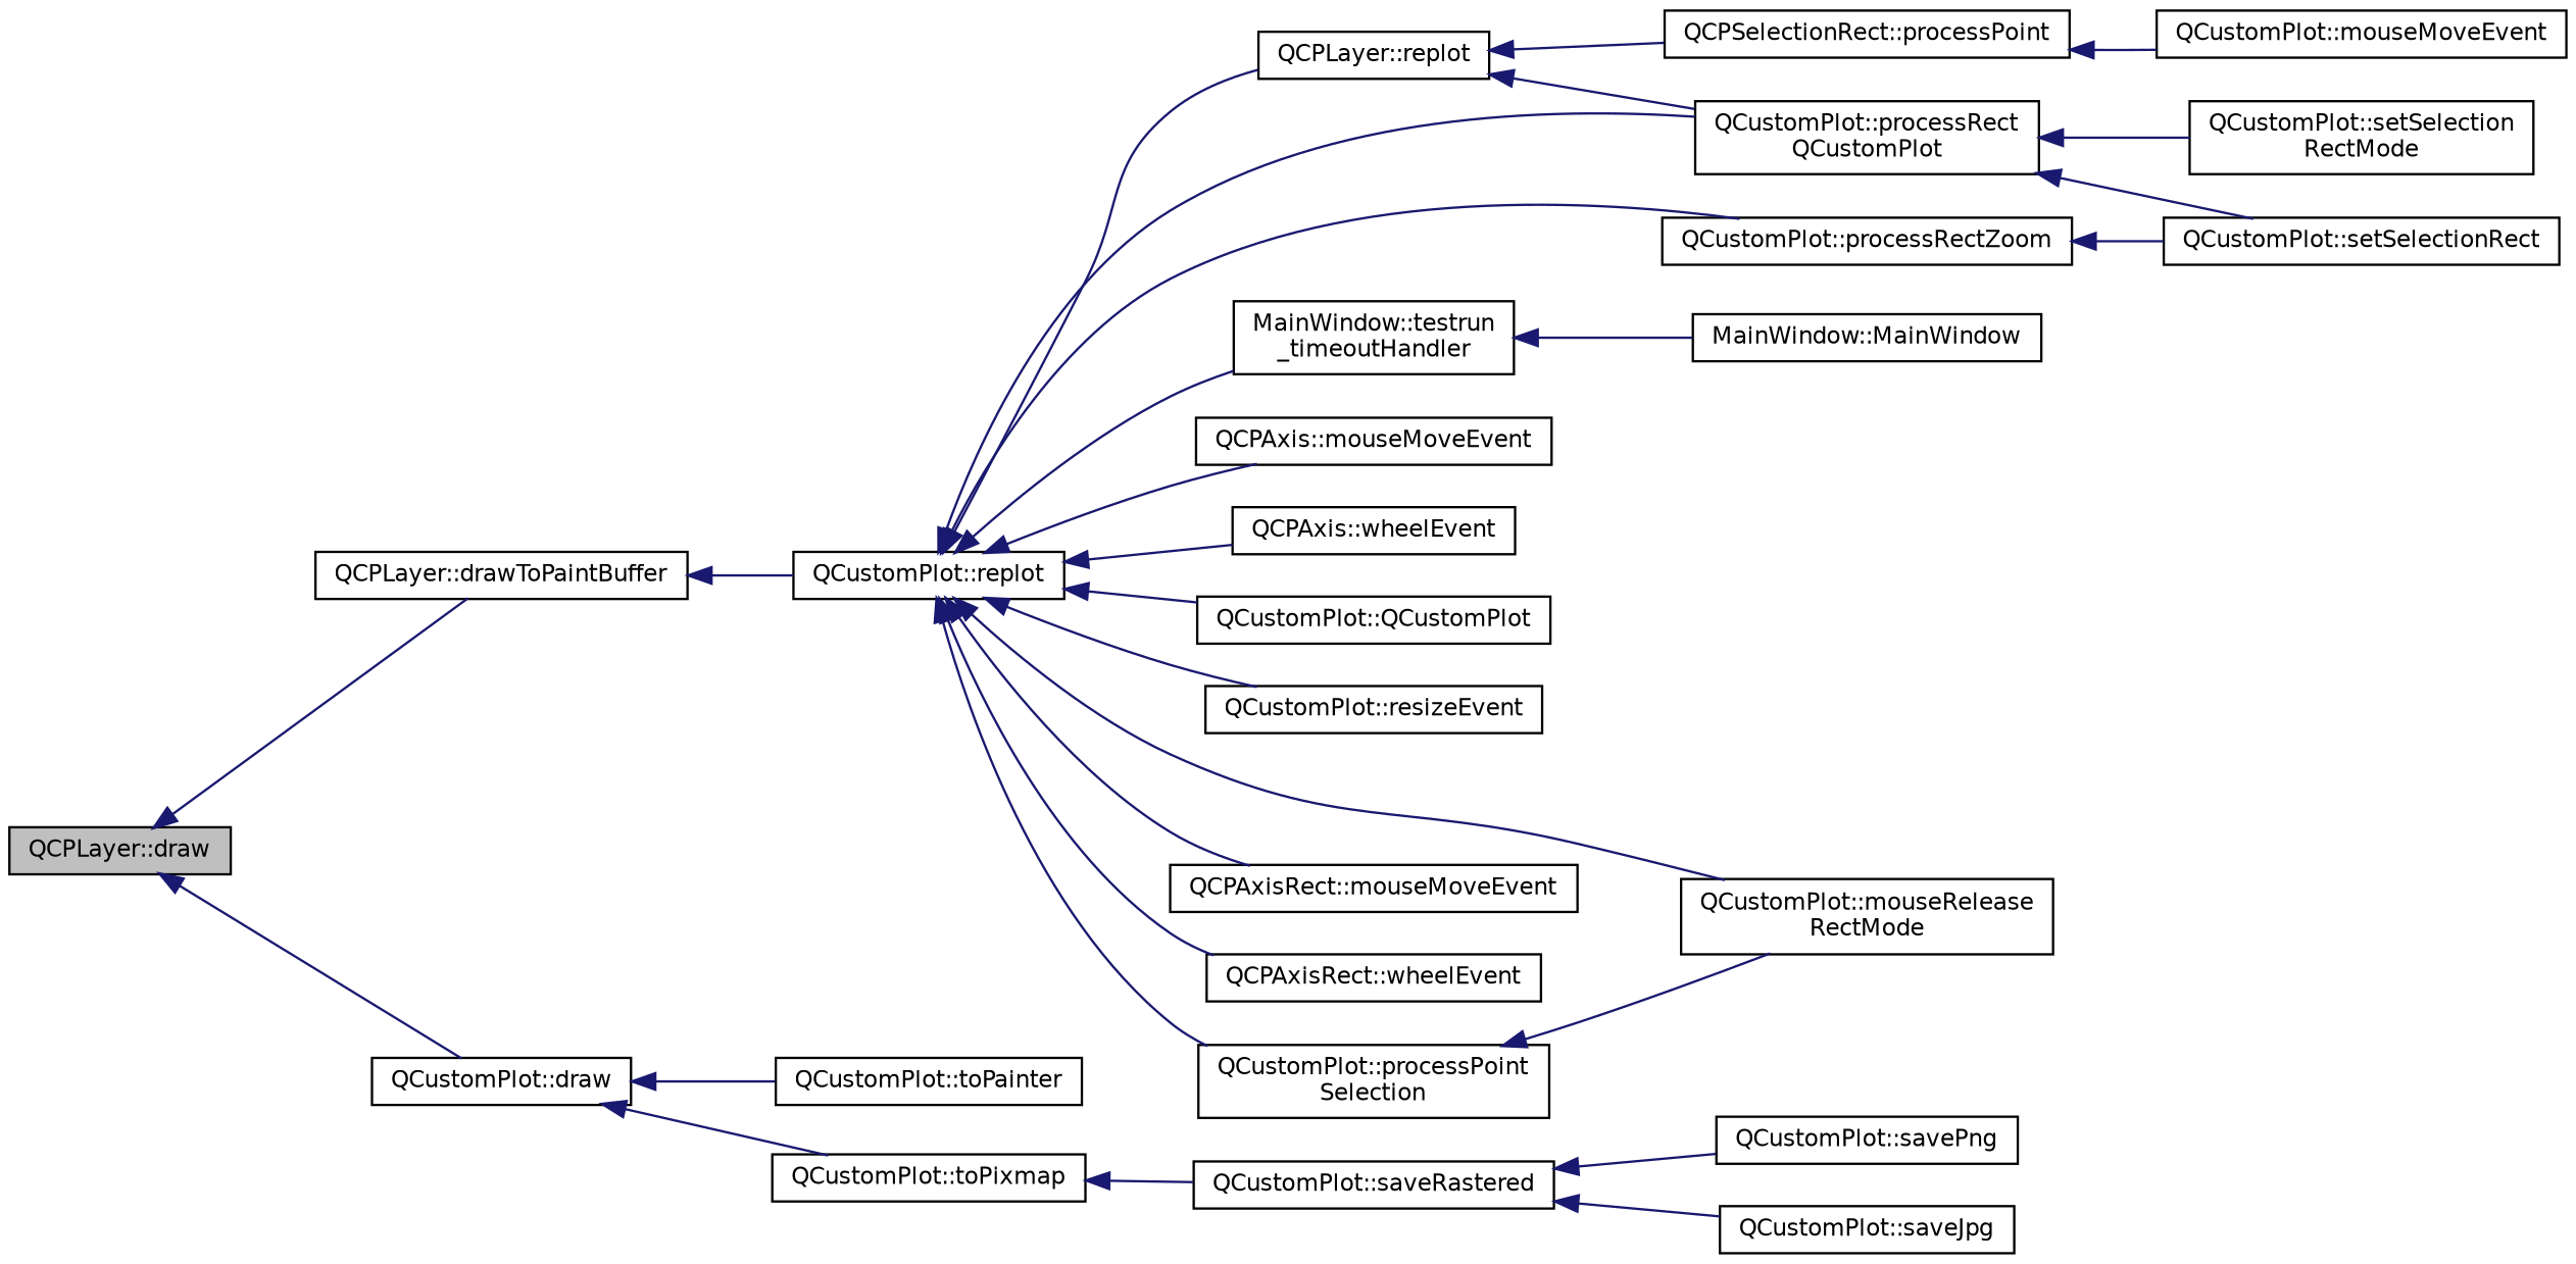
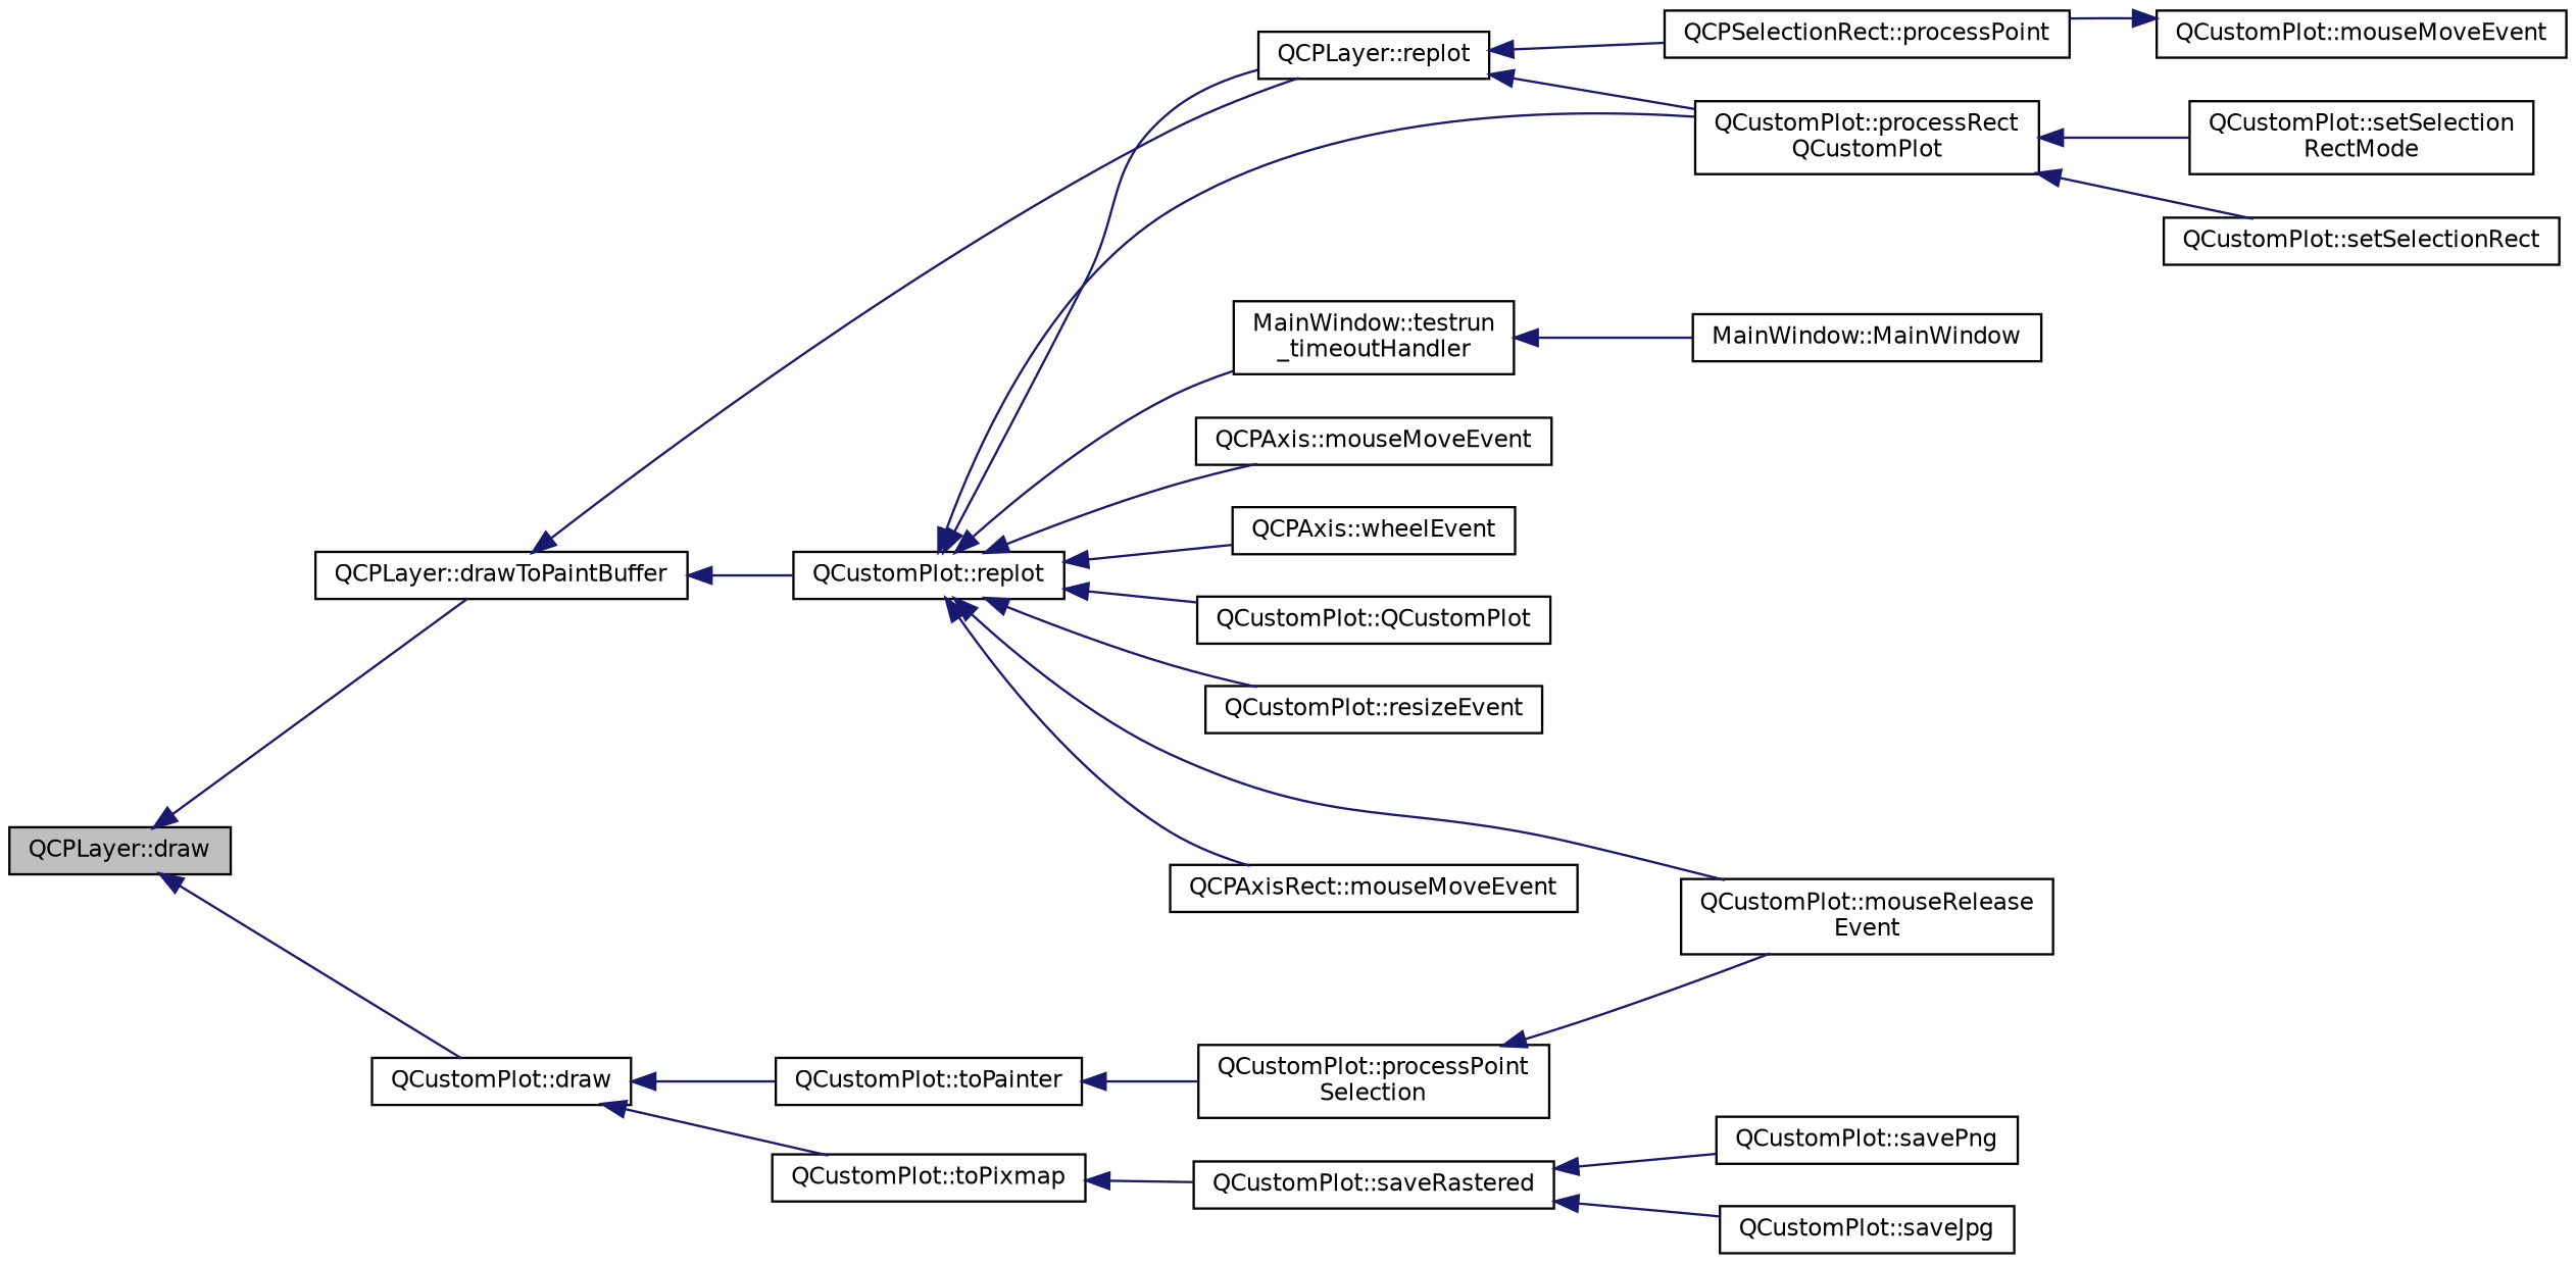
  digraph {
    rankdir=LR
    node [color=black fillcolor=white fontname=Helvetica fontsize=10 shape=record style=filled]
    edge [color=midnightblue dir=back fontname=Helvetica fontsize=10 labelfontname=Helvetica labelfontsize=10 style=solid]
    n1 [fillcolor=grey75 fontcolor=black height=0.2 label="QCPLayer::draw" width=0.4]
    n2 [height=0.2 label="QCPLayer::drawToPaintBuffer" width=0.4]
    n3 [height=0.2 label="QCustomPlot::draw" width=0.4]
    n4 [height=0.2 label="QCPLayer::replot" width=0.4]
    n5 [height=0.2 label="QCustomPlot::replot" width=0.4]
    n6 [height=0.2 label="QCustomPlot::toPixmap" width=0.4]
    n7 [height=0.2 label="QCustomPlot::toPainter" width=0.4]
    n8 [height=0.2 label="QCPSelectionRect::processPoint" width=0.4]
    n9 [height=0.2 label="QCustomPlot::processRect\lQCustomPlot" width=0.4]
    n10 [height=0.2 label="MainWindow::testrun\l_timeoutHandler" width=0.4]
    n11 [height=0.2 label="QCPAxis::mouseMoveEvent" width=0.4]
    n12 [height=0.2 label="QCPAxis::wheelEvent" width=0.4]
    n13 [height=0.2 label="QCustomPlot::QCustomPlot" width=0.4]
    n14 [height=0.2 label="QCustomPlot::resizeEvent" width=0.4]
-   n15 [height=0.2 label="QCustomPlot::mouseRelease\lRectMode" width=0.4]
-   n16 [height=0.2 label="QCustomPlot::processRectZoom" width=0.4]
+   n15 [height=0.2 label="QCustomPlot::mouseRelease\lEvent" width=0.4]
    n17 [height=0.2 label="QCustomPlot::processPoint\lSelection" width=0.4]
    n18 [height=0.2 label="QCPAxisRect::mouseMoveEvent" width=0.4]
-   n19 [height=0.2 label="QCPAxisRect::wheelEvent" width=0.4]
    n20 [height=0.2 label="QCustomPlot::mouseMoveEvent" width=0.4]
    n21 [height=0.2 label="QCustomPlot::setSelection\lRectMode" width=0.4]
    n22 [height=0.2 label="QCustomPlot::setSelectionRect" width=0.4]
    n23 [height=0.2 label="MainWindow::MainWindow" width=0.4]
    n24 [height=0.2 label="QCustomPlot::saveRastered" width=0.4]
    n25 [height=0.2 label="QCustomPlot::savePng" width=0.4]
    n26 [height=0.2 label="QCustomPlot::saveJpg" width=0.4]
    n1 -> n2
    n1 -> n3
+   n2 -> n4
    n2 -> n5
    n3 -> n6
    n3 -> n7
    n4 -> n8
    n4 -> n9
    n5 -> n4
    n5 -> n9
    n5 -> n10
    n5 -> n11
    n5 -> n12
    n5 -> n13
    n5 -> n14
    n5 -> n15
-   n5 -> n16
-   n5 -> n17
+   n7 -> n17
    n5 -> n18
-   n5 -> n19
    n6 -> n24
-   n8 -> n20
+   n20 -> n8
    n9 -> n21
    n9 -> n22
    n10 -> n23
-   n16 -> n22
    n17 -> n15
    n24 -> n25
    n24 -> n26
  }
